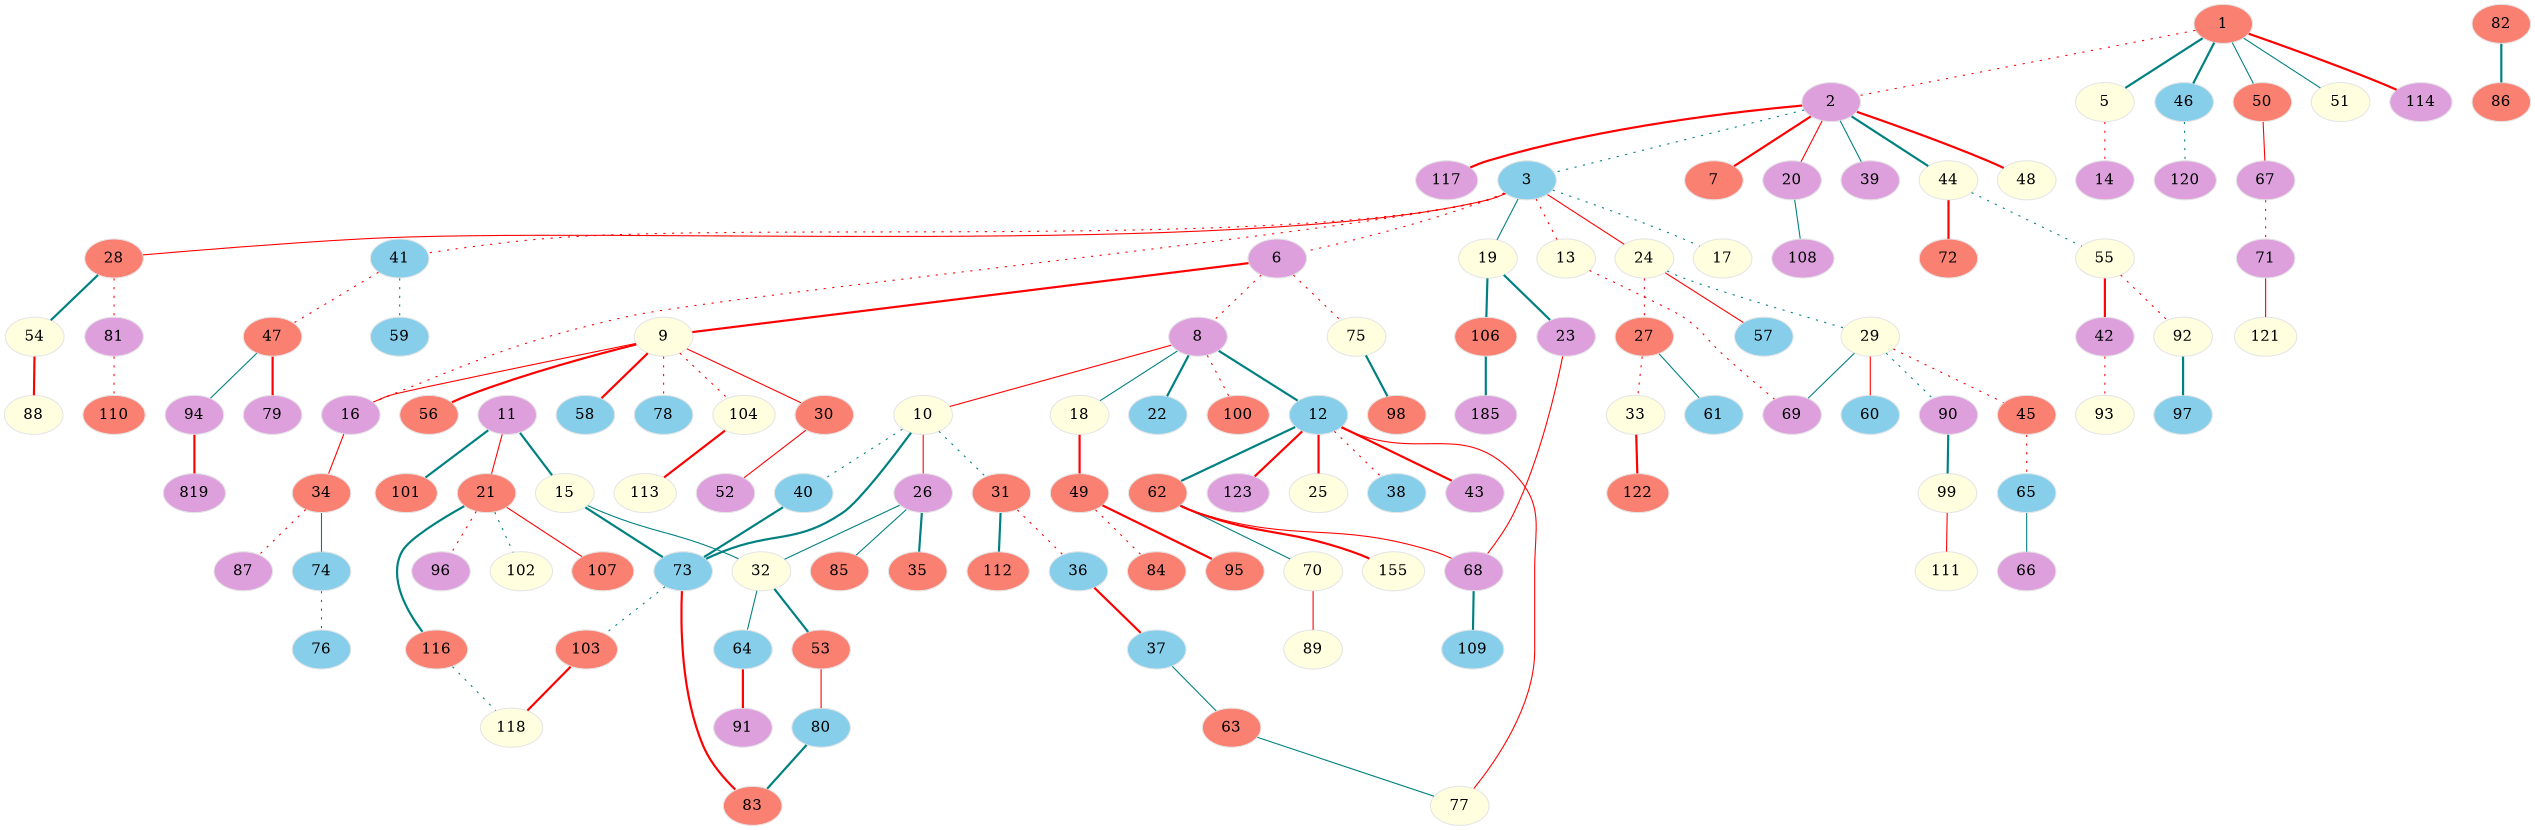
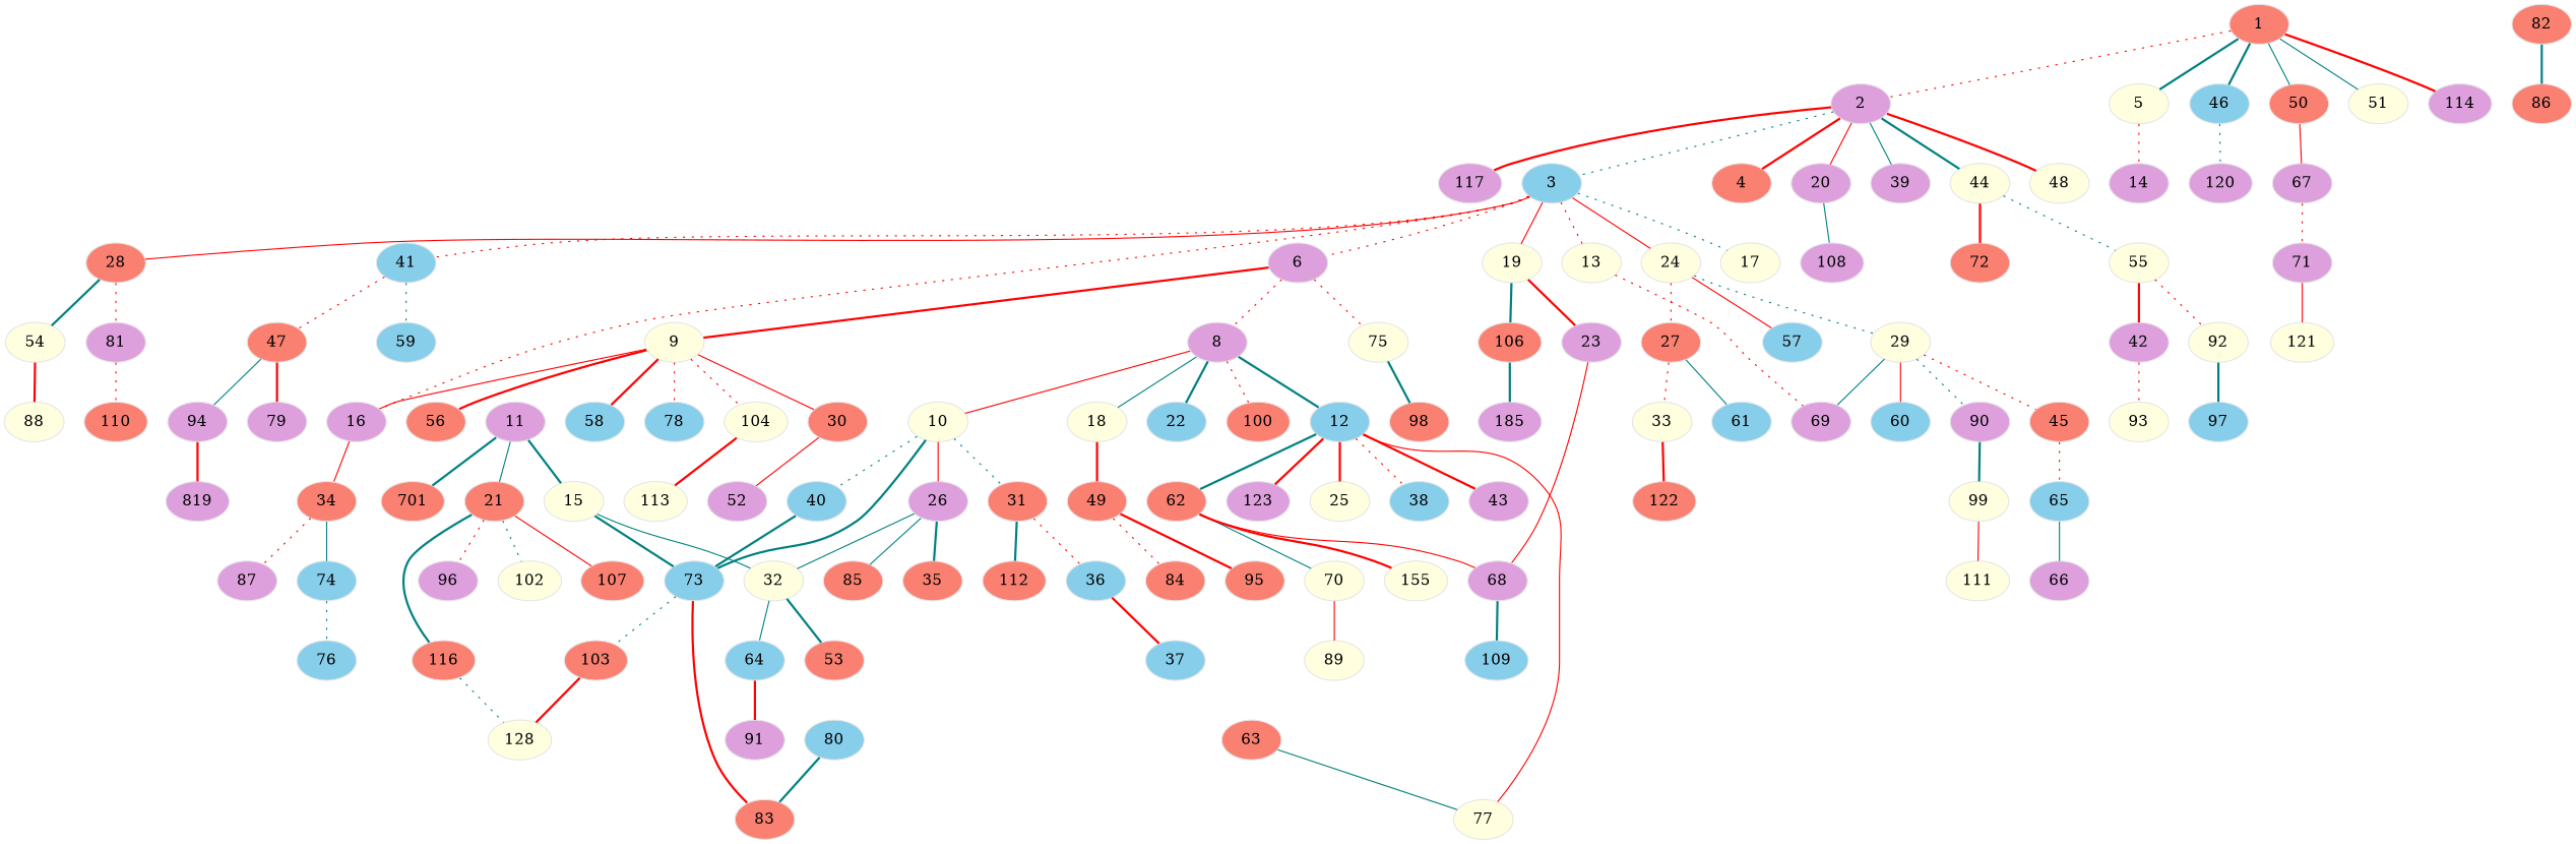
  graph {
    node [color=gray90 fillcolor=salmon style=filled]
    edge [color=red style=bold]
    2 [fillcolor=plum]
    1
    5 [fillcolor=lightyellow]
    46 [fillcolor=skyblue]
    50
    51 [fillcolor=lightyellow]
    114 [fillcolor=plum]
    3 [fillcolor=skyblue]
-   7
+   7 [label=4]
    20 [fillcolor=plum]
    39 [fillcolor=plum]
    44 [fillcolor=lightyellow]
    48 [fillcolor=lightyellow]
    117 [fillcolor=plum]
    14 [fillcolor=plum]
    120 [fillcolor=plum]
    67 [fillcolor=plum]
    6 [fillcolor=plum]
    13 [fillcolor=lightyellow]
    16 [fillcolor=plum]
    17 [fillcolor=lightyellow]
    19 [fillcolor=lightyellow]
    24 [fillcolor=lightyellow]
    28
    41 [fillcolor=skyblue]
    108 [fillcolor=plum]
    55 [fillcolor=lightyellow]
    72
    9 [fillcolor=lightyellow]
    8 [fillcolor=plum]
    75 [fillcolor=lightyellow]
    30
    56
    58 [fillcolor=skyblue]
    78 [fillcolor=skyblue]
    104 [fillcolor=lightyellow]
    69 [fillcolor=plum]
    34
    23 [fillcolor=plum]
    106
    27
    29 [fillcolor=lightyellow]
    57 [fillcolor=skyblue]
    54 [fillcolor=lightyellow]
    81 [fillcolor=plum]
    47
    59 [fillcolor=skyblue]
    11 [fillcolor=plum]
    15 [fillcolor=lightyellow]
    21
-   101
+   101 [label=701]
    82
    86
    10 [fillcolor=lightyellow]
    12 [fillcolor=skyblue]
    18 [fillcolor=lightyellow]
    22 [fillcolor=skyblue]
    100
    98
    26 [fillcolor=plum]
    31
    40 [fillcolor=skyblue]
    73 [fillcolor=skyblue]
    25 [fillcolor=lightyellow]
    38 [fillcolor=skyblue]
    43 [fillcolor=plum]
    62
    77 [fillcolor=lightyellow]
    123 [fillcolor=plum]
    49
    52 [fillcolor=plum]
    113 [fillcolor=lightyellow]
    32 [fillcolor=lightyellow]
    35
    85
    36 [fillcolor=skyblue]
    112
    83
    103
    96 [fillcolor=plum]
    102 [fillcolor=lightyellow]
    107
    116
    68 [fillcolor=plum]
    70 [fillcolor=lightyellow]
    n86 [fillcolor=lightyellow label=155]
    53
    64 [fillcolor=skyblue]
    74 [fillcolor=skyblue]
    87 [fillcolor=plum]
    84
    95
    n93 [fillcolor=plum label=185]
-   118 [fillcolor=lightyellow]
+   118 [fillcolor=lightyellow label=128]
    109 [fillcolor=skyblue]
    33 [fillcolor=lightyellow]
    61 [fillcolor=skyblue]
    45
    60 [fillcolor=skyblue]
    90 [fillcolor=plum]
    122
    88 [fillcolor=lightyellow]
    110
    65 [fillcolor=skyblue]
    99 [fillcolor=lightyellow]
    37 [fillcolor=skyblue]
    80 [fillcolor=skyblue]
    91 [fillcolor=plum]
    76 [fillcolor=skyblue]
    63
    42 [fillcolor=plum]
    93 [fillcolor=lightyellow]
    79 [fillcolor=plum]
    94 [fillcolor=plum]
    92 [fillcolor=lightyellow]
    66 [fillcolor=plum]
    n117 [fillcolor=plum label=819]
    71 [fillcolor=plum]
    97 [fillcolor=skyblue]
    89 [fillcolor=lightyellow]
    121 [fillcolor=lightyellow]
    111 [fillcolor=lightyellow]
    2 -- 3 [color=teal style=dotted]
    2 -- 7
    2 -- 20 [style=solid]
    2 -- 39 [color=teal style=solid]
    2 -- 44 [color=teal]
    2 -- 48
    2 -- 117
    1 -- 2 [style=dotted]
    1 -- 5 [color=teal]
    1 -- 46 [color=teal]
    1 -- 50 [color=teal style=solid]
    1 -- 51 [color=teal style=solid]
    1 -- 114
    5 -- 14 [style=dotted]
    46 -- 120 [color=teal style=dotted]
    50 -- 67 [style=solid]
    3 -- 6 [style=dotted]
    3 -- 13 [style=dotted]
    3 -- 16 [style=dotted]
    3 -- 17 [color=teal style=dotted]
-   3 -- 19 [color=teal style=solid]
+   3 -- 19 [style=solid]
    3 -- 24 [style=solid]
    3 -- 28 [style=solid]
    3 -- 41 [style=dotted]
    20 -- 108 [color=teal style=solid]
    44 -- 55 [color=teal style=dotted]
    44 -- 72
    67 -- 71 [style=dotted]
    6 -- 9
    6 -- 8 [style=dotted]
    6 -- 75 [style=dotted]
    13 -- 69 [style=dotted]
    16 -- 34 [style=solid]
-   19 -- 23 [color=teal]
+   19 -- 23
    19 -- 106 [color=teal]
    24 -- 27 [style=dotted]
    24 -- 29 [color=teal style=dotted]
    24 -- 57 [style=solid]
    28 -- 54 [color=teal]
    28 -- 81 [style=dotted]
    41 -- 47 [style=dotted]
    41 -- 59 [color=teal style=dotted]
    55 -- 42
    55 -- 92 [style=dotted]
    9 -- 16 [style=solid]
    9 -- 30 [style=solid]
    9 -- 56
    9 -- 58
    9 -- 78 [style=dotted]
    9 -- 104 [style=dotted]
    8 -- 10 [style=solid]
    8 -- 12 [color=teal]
    8 -- 18 [color=teal style=solid]
    8 -- 22 [color=teal]
    8 -- 100 [style=dotted]
    75 -- 98 [color=teal]
    30 -- 52 [style=solid]
    104 -- 113
    34 -- 74 [color=teal style=solid]
    34 -- 87 [style=dotted]
    23 -- 68 [style=solid]
    106 -- n93 [color=teal]
    27 -- 33 [style=dotted]
    27 -- 61 [color=teal style=solid]
    29 -- 69 [color=teal style=solid]
    29 -- 45 [style=dotted]
    29 -- 60 [style=solid]
    29 -- 90 [color=teal style=dotted]
    54 -- 88
    81 -- 110 [style=dotted]
    47 -- 79
    47 -- 94 [color=teal style=solid]
    11 -- 15 [color=teal]
-   11 -- 21 [style=solid]
+   11 -- 21 [color=teal style=solid]
    11 -- 101 [color=teal]
    15 -- 73 [color=teal]
    15 -- 32 [color=teal style=solid]
    21 -- 96 [style=dotted]
    21 -- 102 [color=teal style=dotted]
    21 -- 107 [style=solid]
    21 -- 116 [color=teal]
    82 -- 86 [color=teal]
    10 -- 26 [style=solid]
    10 -- 31 [color=teal style=dotted]
    10 -- 40 [color=teal style=dotted]
    10 -- 73 [color=teal]
    12 -- 25
    12 -- 38 [style=dotted]
    12 -- 43
    12 -- 62 [color=teal]
    12 -- 77 [style=solid]
    12 -- 123
    18 -- 49
    26 -- 32 [color=teal style=solid]
    26 -- 35 [color=teal]
    26 -- 85 [color=teal style=solid]
    31 -- 36 [style=dotted]
    31 -- 112 [color=teal]
    40 -- 73 [color=teal]
    73 -- 83
    73 -- 103 [color=teal style=dotted]
    62 -- 68 [style=solid]
    62 -- 70 [color=teal style=solid]
    62 -- n86
    49 -- 84 [style=dotted]
    49 -- 95
    32 -- 53 [color=teal]
    32 -- 64 [color=teal style=solid]
    36 -- 37
    103 -- 118
    116 -- 118 [color=teal style=dotted]
    68 -- 109 [color=teal]
    70 -- 89 [style=solid]
-   53 -- 80 [style=solid]
    64 -- 91
    74 -- 76 [color=teal style=dotted]
    33 -- 122
    45 -- 65 [style=dotted]
    90 -- 99 [color=teal]
    65 -- 66 [color=teal style=solid]
    99 -- 111 [style=solid]
-   37 -- 63 [color=teal style=solid]
    80 -- 83 [color=teal]
    63 -- 77 [color=teal style=solid]
    42 -- 93 [style=dotted]
    94 -- n117
    92 -- 97 [color=teal]
    71 -- 121 [style=solid]
  }
